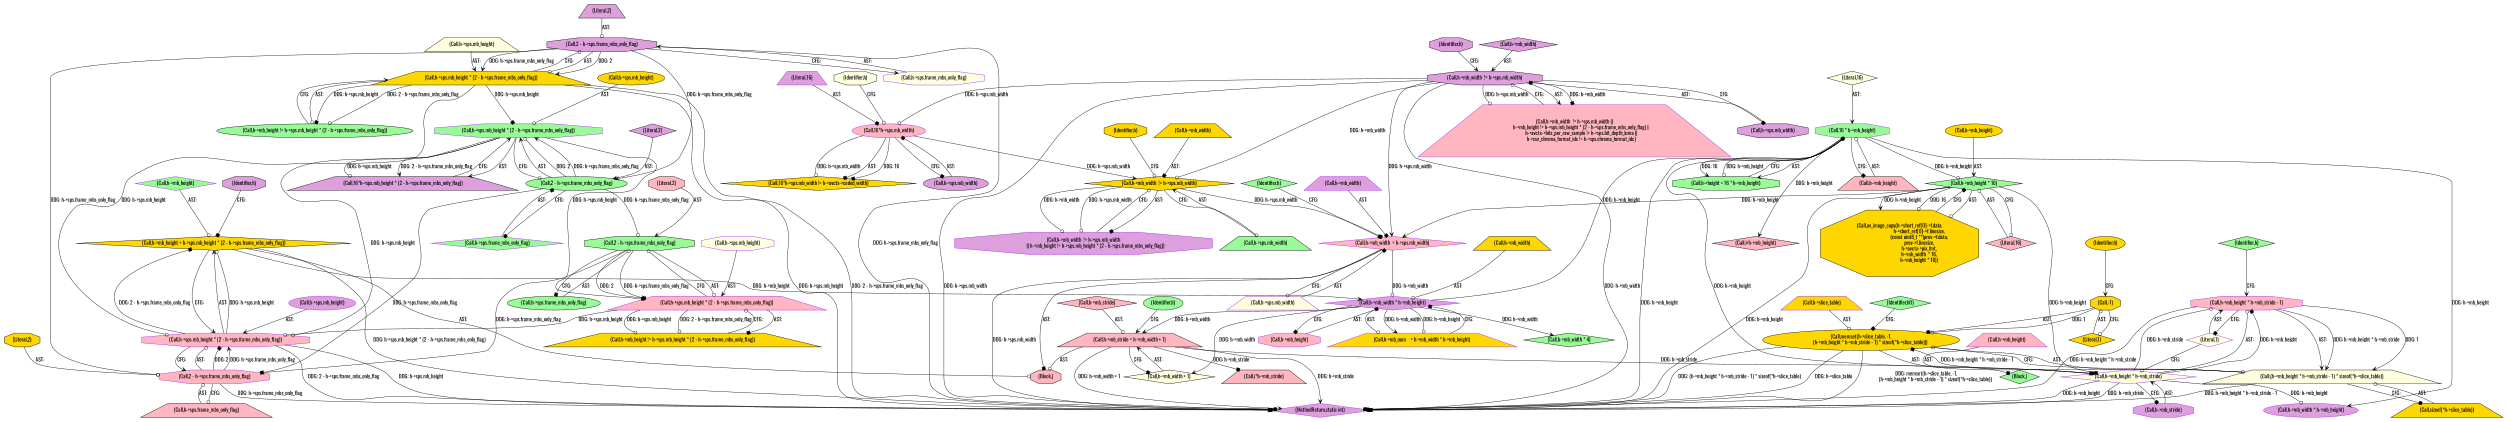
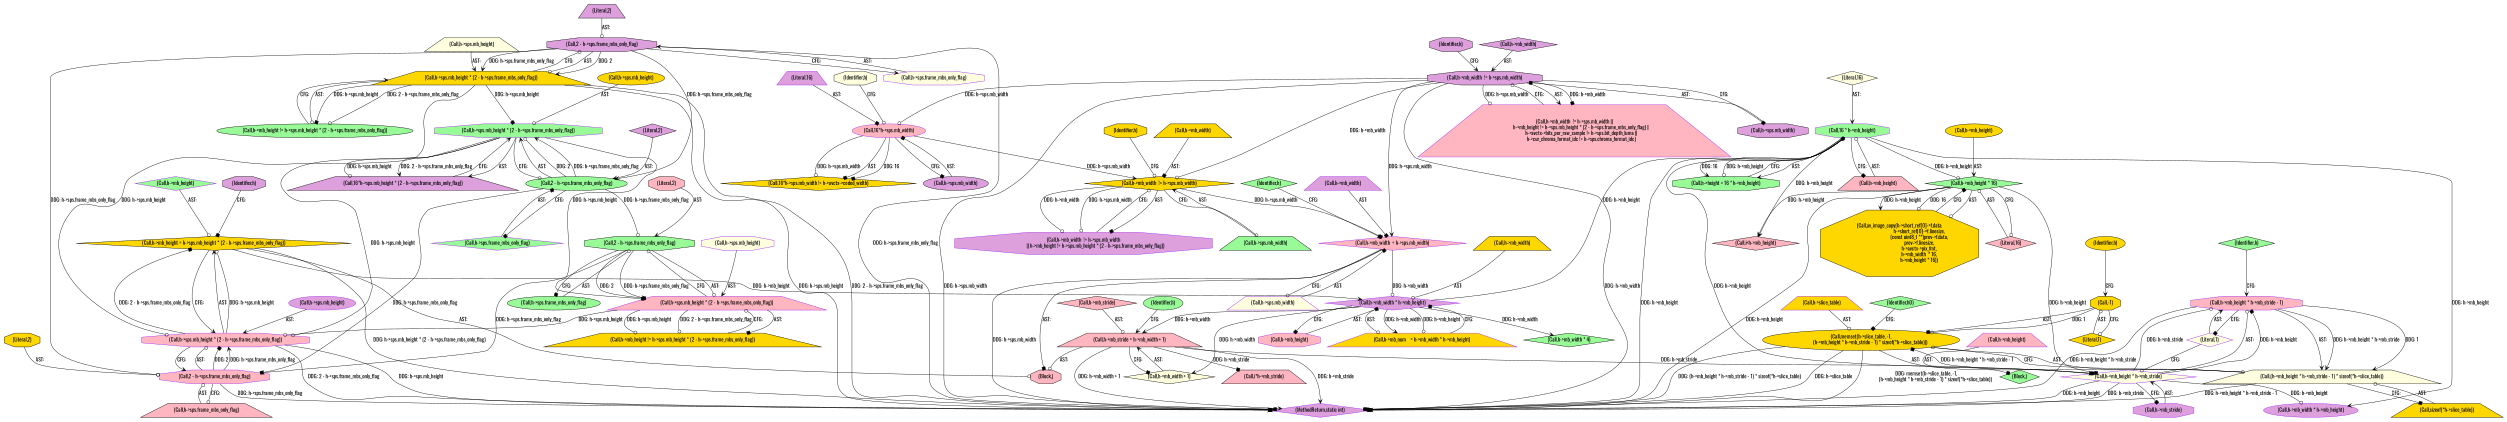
  digraph {
    fontname=Oswald
    node [color=black fillcolor=gold fontname=Oswald shape=diamond style=filled]
    edge [arrowhead=odot fontname=Oswald]
    n1 [label="(Call,memset(h->slice_table, -1,\n                (h->mb_height * h->mb_stride - 1) * sizeof(*h->slice_table)))" shape=ellipse]
    n2 [fillcolor=lightyellow label="(Call,(h->mb_height * h->mb_stride - 1) * sizeof(*h->slice_table))" shape=trapezium]
    n3 [color=purple fillcolor=plum label="(MethodReturn,static int)"]
    n4 [fillcolor=palegreen label="(Block,)"]
    n5 [label="(Call,sizeof(*h->slice_table))" shape=trapezium]
    n6 [label="(Call,-1)" shape=octagon]
    n7 [label="(Literal,1)"]
    n8 [color=purple fillcolor=lightpink label="(Call,h->mb_height * h->mb_stride - 1)" shape=octagon]
    n9 [color=purple fillcolor=lightyellow label="(Literal,1)"]
    n10 [color=purple fillcolor=lightyellow label="(Call,h->mb_height * h->mb_stride)"]
    n11 [color=purple fillcolor=plum label="(Call,h->mb_width * h->mb_height)" shape=ellipse]
    n12 [color=purple fillcolor=plum label="(Call,h->mb_stride)" shape=octagon]
    n13 [color=purple fillcolor=palegreen label="(Call,16 * h->mb_height)" shape=octagon]
    n14 [fillcolor=palegreen label="(Call,h->mb_height * 16)"]
    n15 [fillcolor=lightpink label="(Call,i<h->mb_height)"]
    n16 [fillcolor=palegreen label="(Call,h->height = 16 * h->mb_height)" shape=octagon]
    n17 [fillcolor=lightpink label="(Call,h->mb_height)" shape=trapezium]
    n18 [label="(Call,av_image_copy(h->short_ref[0]->f.data,\n                                  h->short_ref[0]->f.linesize,\n                                  (const uint8_t **)prev->f.data,\n                                  prev->f.linesize,\n                                  h->avctx->pix_fmt,\n                                  h->mb_width  * 16,\n                                  h->mb_height * 16))" shape=octagon]
    n19 [fillcolor=lightpink label="(Literal,16)"]
    n20 [color=purple fillcolor=plum label="(Call,h->mb_width * h->mb_height)"]
    n21 [fillcolor=lightpink label="(Call,h->mb_stride = h->mb_width + 1)" shape=trapezium]
    n22 [fillcolor=palegreen label="(Call,h->mb_width * 4)"]
    n23 [fillcolor=lightyellow label="(Call,h->mb_width + 1)"]
    n24 [color=purple fillcolor=lightpink label="(Call,h->mb_height)" shape=octagon]
    n25 [color=purple label="(Call,h->mb_num    = h->mb_width * h->mb_height)" shape=trapezium]
    n26 [fillcolor=lightpink label="(Block,)" shape=octagon]
    n27 [fillcolor=lightpink label="(Call,i*h->mb_stride)" shape=trapezium]
    n28 [color=purple fillcolor=lightpink label="(Call,h->mb_width  = h->sps.mb_width)"]
    n29 [color=purple fillcolor=lightyellow label="(Call,h->sps.mb_width)" shape=trapezium]
    n30 [label="(Call,h->mb_width  != h->sps.mb_width)"]
    n31 [fillcolor=palegreen label="(Call,h->sps.mb_width)" shape=trapezium]
    n32 [color=purple fillcolor=plum label="(Call,h->mb_width  != h->sps.mb_width\n                     || h->mb_height != h->sps.mb_height * (2 - h->sps.frame_mbs_only_flag))" shape=octagon]
    n33 [fillcolor=plum label="(Call,h->mb_width  != h->sps.mb_width)" shape=octagon]
    n34 [color=purple fillcolor=lightpink label="(Call,16*h->sps.mb_width)" shape=ellipse]
    n35 [color=purple fillcolor=lightpink label="(Call,h->mb_width  != h->sps.mb_width ||\n            h->mb_height != h->sps.mb_height * (2 - h->sps.frame_mbs_only_flag) ||\n            h->avctx->bits_per_raw_sample != h->sps.bit_depth_luma ||\n            h->cur_chroma_format_idc != h->sps.chroma_format_idc)" shape=trapezium]
    n36 [fillcolor=plum label="(Call,h->sps.mb_width)" shape=octagon]
    n37 [label="(Call,16*h->sps.mb_width != h->avctx->coded_width)"]
    n38 [fillcolor=plum label="(Call,h->sps.mb_width)" shape=ellipse]
    n39 [label="(Call,h->mb_height = h->sps.mb_height * (2 - h->sps.frame_mbs_only_flag))"]
    n40 [color=purple fillcolor=lightpink label="(Call,h->sps.mb_height * (2 - h->sps.frame_mbs_only_flag))" shape=octagon]
    n41 [color=purple fillcolor=lightpink label="(Call,2 - h->sps.frame_mbs_only_flag)" shape=octagon]
    n42 [fillcolor=lightpink label="(Call,h->sps.frame_mbs_only_flag)" shape=trapezium]
    n43 [color=purple fillcolor=lightpink label="(Call,h->sps.mb_height * (2 - h->sps.frame_mbs_only_flag))" shape=trapezium]
    n44 [fillcolor=palegreen label="(Call,2 - h->sps.frame_mbs_only_flag)" shape=octagon]
    n45 [label="(Call,h->mb_height != h->sps.mb_height * (2 - h->sps.frame_mbs_only_flag))" shape=trapezium]
    n46 [fillcolor=palegreen label="(Call,h->sps.frame_mbs_only_flag)" shape=ellipse]
    n47 [color=purple fillcolor=palegreen label="(Call,h->sps.mb_height * (2 - h->sps.frame_mbs_only_flag))" shape=octagon]
    n48 [fillcolor=palegreen label="(Call,2 - h->sps.frame_mbs_only_flag)" shape=ellipse]
    n49 [fillcolor=plum label="(Call,16*h->sps.mb_height * (2 - h->sps.frame_mbs_only_flag))" shape=trapezium]
    n50 [color=purple fillcolor=palegreen label="(Call,h->sps.frame_mbs_only_flag)"]
    n51 [label="(Call,h->sps.mb_height * (2 - h->sps.frame_mbs_only_flag))" shape=trapezium]
    n52 [fillcolor=plum label="(Call,2 - h->sps.frame_mbs_only_flag)" shape=octagon]
    n53 [fillcolor=palegreen label="(Call,h->mb_height != h->sps.mb_height * (2 - h->sps.frame_mbs_only_flag))" shape=ellipse]
    n54 [color=purple fillcolor=lightyellow label="(Call,h->sps.frame_mbs_only_flag)" shape=octagon]
    n55 [label="(Literal,2)" shape=octagon]
    n56 [color=purple fillcolor=plum label="(Literal,16)" shape=trapezium]
    n57 [label="(Identifier,h)" shape=octagon]
    n58 [fillcolor=palegreen label="(Identifier,h)"]
    n59 [label="(Call,h->sps.mb_height)" shape=ellipse]
    n60 [label="(Call,h->mb_width)" shape=trapezium]
    n61 [fillcolor=lightpink label="(Call,h->mb_stride)"]
    n62 [color=purple fillcolor=lightpink label="(Call,h->mb_height)" shape=trapezium]
    n63 [color=purple fillcolor=plum label="(Call,h->sps.mb_height)" shape=ellipse]
    n64 [color=purple fillcolor=lightyellow label="(Call,h->sps.mb_height)" shape=octagon]
    n65 [fillcolor=plum label="(Identifier,h)" shape=octagon]
    n66 [fillcolor=lightyellow label="(Call,h->sps.mb_height)" shape=trapezium]
    n67 [label="(Call,h->mb_height)" shape=ellipse]
    n68 [label="(Identifier,h)" shape=ellipse]
    n69 [fillcolor=palegreen label="(Identifier,h)"]
    n70 [color=purple label="(Call,h->slice_table)" shape=trapezium]
    n71 [color=purple fillcolor=plum label="(Call,h->mb_width)" shape=trapezium]
    n72 [fillcolor=plum label="(Call,h->mb_width)"]
    n73 [fillcolor=plum label="(Literal,2)" shape=trapezium]
    n74 [fillcolor=lightyellow label="(Literal,16)"]
    n75 [fillcolor=palegreen label="(Identifier,h0)"]
    n76 [label="(Call,h->mb_width)" shape=trapezium]
    n77 [fillcolor=palegreen label="(Identifier,h)" shape=ellipse]
    n78 [color=purple fillcolor=palegreen label="(Call,h->mb_height)"]
    n79 [fillcolor=plum label="(Literal,2)"]
    n80 [fillcolor=plum label="(Identifier,h)" shape=octagon]
    n81 [fillcolor=lightpink label="(Literal,2)" shape=octagon]
    n82 [fillcolor=lightyellow label="(Identifier,h)" shape=octagon]
    n1 -> n2 [label="CFG: "]
    n1 -> n3 [label="DDG: (h->mb_height * h->mb_stride - 1) * sizeof(*h->slice_table)"]
    n1 -> n3 [arrowhead=vee label="DDG: h->slice_table"]
    n1 -> n3 [label="DDG: memset(h->slice_table, -1,\n                (h->mb_height * h->mb_stride - 1) * sizeof(*h->slice_table))"]
    n1 -> n4 [arrowhead=box label="AST: "]
    n2 -> n1 [label="AST: "]
    n2 -> n1 [arrowhead=box label="DDG: h->mb_height * h->mb_stride - 1"]
    n2 -> n3 [label="DDG: h->mb_height * h->mb_stride - 1"]
    n2 -> n5 [arrowhead=box label="CFG: "]
    n5 -> n2 [label="AST: "]
    n6 -> n1 [arrowhead=box label="AST: "]
    n6 -> n1 [label="DDG: 1"]
    n6 -> n7 [label="CFG: "]
    n7 -> n6 [label="AST: "]
    n8 -> n2 [arrowhead=vee label="AST: "]
    n8 -> n2 [arrowhead=vee label="DDG: h->mb_height * h->mb_stride"]
    n8 -> n2 [arrowhead=vee label="DDG: 1"]
    n8 -> n3 [arrowhead=vee label="DDG: h->mb_height * h->mb_stride"]
    n8 -> n9 [arrowhead=box label="CFG: "]
    n9 -> n8 [arrowhead=vee label="AST: "]
    n9 -> n10 [label="CFG: "]
    n10 -> n3 [arrowhead=box label="DDG: h->mb_height"]
    n10 -> n3 [arrowhead=vee label="DDG: h->mb_stride"]
    n10 -> n8 [label="AST: "]
    n10 -> n8 [arrowhead=box label="DDG: h->mb_height"]
    n10 -> n8 [label="DDG: h->mb_stride"]
    n10 -> n11 [label="DDG: h->mb_height"]
    n10 -> n12 [arrowhead=box label="CFG: "]
    n12 -> n10 [arrowhead=vee label="AST: "]
    n13 -> n3 [arrowhead=box label="DDG: h->mb_height"]
    n13 -> n10 [arrowhead=vee label="DDG: h->mb_height"]
    n13 -> n11 [arrowhead=vee label="DDG: h->mb_height"]
    n13 -> n14 [label="DDG: h->mb_height"]
    n13 -> n15 [arrowhead=vee label="DDG: h->mb_height"]
    n13 -> n16 [arrowhead=vee label="AST: "]
    n13 -> n16 [arrowhead=vee label="DDG: 16"]
    n13 -> n16 [label="DDG: h->mb_height"]
    n13 -> n17 [arrowhead=box label="CFG: "]
    n14 -> n3 [arrowhead=box label="DDG: h->mb_height"]
    n14 -> n10 [arrowhead=box label="DDG: h->mb_height"]
-   n14 -> n28 [arrowhead=vee label="DDG: h->mb_height"]
+   n14 -> n15 [arrowhead=vee label="DDG: h->mb_height"]
    n14 -> n18 [label="AST: "]
    n14 -> n18 [arrowhead=vee label="DDG: h->mb_height"]
    n14 -> n18 [label="DDG: 16"]
    n14 -> n19 [label="CFG: "]
    n16 -> n13 [arrowhead=box label="CFG: "]
    n17 -> n13 [label="AST: "]
    n18 -> n14 [arrowhead=box label="CFG: "]
    n19 -> n14 [label="AST: "]
    n20 -> n13 [label="DDG: h->mb_height"]
    n20 -> n21 [arrowhead=vee label="DDG: h->mb_width"]
    n20 -> n22 [arrowhead=vee label="DDG: h->mb_width"]
    n20 -> n23 [arrowhead=vee label="DDG: h->mb_width"]
    n20 -> n24 [arrowhead=box label="CFG: "]
    n20 -> n25 [label="AST: "]
    n20 -> n25 [arrowhead=vee label="DDG: h->mb_width"]
    n20 -> n25 [label="DDG: h->mb_height"]
    n21 -> n3 [arrowhead=vee label="DDG: h->mb_width + 1"]
    n21 -> n3 [arrowhead=vee label="DDG: h->mb_stride"]
    n21 -> n10 [arrowhead=box label="DDG: h->mb_stride"]
    n21 -> n23 [arrowhead=box label="CFG: "]
    n21 -> n26 [label="AST: "]
    n21 -> n27 [arrowhead=box label="DDG: h->mb_stride"]
    n23 -> n21 [arrowhead=vee label="AST: "]
    n24 -> n20 [arrowhead=box label="AST: "]
    n25 -> n20 [arrowhead=box label="CFG: "]
    n28 -> n3 [arrowhead=box label="DDG: h->sps.mb_width"]
    n28 -> n20 [label="DDG: h->mb_width"]
    n28 -> n26 [arrowhead=box label="AST: "]
    n28 -> n29 [label="CFG: "]
    n29 -> n28 [arrowhead=box label="AST: "]
    n30 -> n28 [arrowhead=box label="DDG: h->sps.mb_width"]
    n30 -> n31 [label="CFG: "]
    n30 -> n32 [arrowhead=box label="AST: "]
    n30 -> n32 [label="DDG: h->mb_width"]
    n30 -> n32 [label="DDG: h->sps.mb_width"]
    n31 -> n30 [arrowhead=vee label="AST: "]
    n32 -> n30 [label="CFG: "]
    n33 -> n3 [label="DDG: h->sps.mb_width"]
    n33 -> n3 [arrowhead=box label="DDG: h->mb_width"]
    n33 -> n28 [arrowhead=vee label="DDG: h->sps.mb_width"]
    n33 -> n30 [label="DDG: h->mb_width"]
    n33 -> n34 [label="DDG: h->sps.mb_width"]
    n33 -> n35 [arrowhead=vee label="AST: "]
    n33 -> n35 [arrowhead=box label="DDG: h->mb_width"]
    n33 -> n35 [label="DDG: h->sps.mb_width"]
    n33 -> n36 [arrowhead=box label="CFG: "]
    n34 -> n30 [arrowhead=vee label="DDG: h->sps.mb_width"]
    n34 -> n37 [arrowhead=box label="AST: "]
    n34 -> n37 [arrowhead=box label="DDG: 16"]
    n34 -> n37 [label="DDG: h->sps.mb_width"]
    n34 -> n38 [arrowhead=box label="CFG: "]
    n35 -> n33 [label="CFG: "]
    n36 -> n33 [arrowhead=box label="AST: "]
    n38 -> n34 [arrowhead=box label="AST: "]
    n39 -> n3 [arrowhead=vee label="DDG: h->sps.mb_height * (2 - h->sps.frame_mbs_only_flag)"]
    n39 -> n20 [arrowhead=vee label="DDG: h->mb_height"]
    n39 -> n26 [label="AST: "]
    n39 -> n40 [arrowhead=vee label="CFG: "]
    n40 -> n3 [arrowhead=vee label="DDG: h->sps.mb_height"]
    n40 -> n3 [arrowhead=vee label="DDG: 2 - h->sps.frame_mbs_only_flag"]
    n40 -> n39 [arrowhead=vee label="AST: "]
    n40 -> n39 [label="DDG: h->sps.mb_height"]
    n40 -> n39 [arrowhead=box label="DDG: 2 - h->sps.frame_mbs_only_flag"]
    n40 -> n41 [arrowhead=vee label="CFG: "]
    n41 -> n3 [label="DDG: h->sps.frame_mbs_only_flag"]
    n41 -> n40 [label="AST: "]
    n41 -> n40 [arrowhead=box label="DDG: 2"]
    n41 -> n40 [arrowhead=vee label="DDG: h->sps.frame_mbs_only_flag"]
    n41 -> n42 [label="CFG: "]
    n42 -> n41 [label="AST: "]
    n43 -> n40 [label="DDG: h->sps.mb_height"]
    n43 -> n44 [label="CFG: "]
    n43 -> n45 [arrowhead=box label="AST: "]
    n43 -> n45 [label="DDG: h->sps.mb_height"]
    n43 -> n45 [label="DDG: 2 - h->sps.frame_mbs_only_flag"]
    n44 -> n41 [arrowhead=vee label="DDG: h->sps.frame_mbs_only_flag"]
    n44 -> n43 [label="AST: "]
    n44 -> n43 [arrowhead=box label="DDG: 2"]
    n44 -> n43 [arrowhead=vee label="DDG: h->sps.frame_mbs_only_flag"]
    n44 -> n46 [arrowhead=box label="CFG: "]
    n45 -> n43 [label="CFG: "]
    n46 -> n44 [label="AST: "]
    n47 -> n40 [label="DDG: h->sps.mb_height"]
    n47 -> n43 [arrowhead=box label="DDG: h->sps.mb_height"]
    n47 -> n48 [label="CFG: "]
    n47 -> n49 [arrowhead=vee label="AST: "]
    n47 -> n49 [label="DDG: h->sps.mb_height"]
    n47 -> n49 [arrowhead=vee label="DDG: 2 - h->sps.frame_mbs_only_flag"]
    n48 -> n41 [arrowhead=box label="DDG: h->sps.frame_mbs_only_flag"]
    n48 -> n44 [label="DDG: h->sps.frame_mbs_only_flag"]
    n48 -> n47 [arrowhead=vee label="AST: "]
    n48 -> n47 [label="DDG: 2"]
    n48 -> n47 [arrowhead=vee label="DDG: h->sps.frame_mbs_only_flag"]
    n48 -> n50 [arrowhead=box label="CFG: "]
    n49 -> n47 [arrowhead=vee label="CFG: "]
    n50 -> n48 [arrowhead=box label="AST: "]
    n51 -> n3 [arrowhead=box label="DDG: h->sps.mb_height"]
    n51 -> n3 [label="DDG: 2 - h->sps.frame_mbs_only_flag"]
    n51 -> n40 [label="DDG: h->sps.mb_height"]
    n51 -> n47 [arrowhead=box label="DDG: h->sps.mb_height"]
    n51 -> n52 [label="CFG: "]
    n51 -> n53 [label="AST: "]
    n51 -> n53 [arrowhead=box label="DDG: h->sps.mb_height"]
    n51 -> n53 [label="DDG: 2 - h->sps.frame_mbs_only_flag"]
    n52 -> n3 [arrowhead=box label="DDG: h->sps.frame_mbs_only_flag"]
    n52 -> n41 [label="DDG: h->sps.frame_mbs_only_flag"]
    n52 -> n48 [arrowhead=vee label="DDG: h->sps.frame_mbs_only_flag"]
    n52 -> n51 [label="AST: "]
    n52 -> n51 [arrowhead=vee label="DDG: 2"]
    n52 -> n51 [arrowhead=vee label="DDG: h->sps.frame_mbs_only_flag"]
    n52 -> n54 [arrowhead=vee label="CFG: "]
    n53 -> n51 [arrowhead=vee label="CFG: "]
    n54 -> n52 [arrowhead=vee label="AST: "]
    n55 -> n41 [label="AST: "]
    n56 -> n34 [arrowhead=box label="AST: "]
    n57 -> n30 [label="CFG: "]
    n58 -> n28 [arrowhead=box label="CFG: "]
    n59 -> n47 [label="AST: "]
    n60 -> n20 [label="AST: "]
    n61 -> n21 [label="AST: "]
    n62 -> n10 [arrowhead=box label="AST: "]
    n63 -> n40 [arrowhead=vee label="AST: "]
    n64 -> n43 [arrowhead=vee label="AST: "]
    n65 -> n33 [arrowhead=vee label="CFG: "]
    n66 -> n51 [arrowhead=vee label="AST: "]
    n67 -> n14 [arrowhead=vee label="AST: "]
    n68 -> n6 [arrowhead=vee label="CFG: "]
    n69 -> n8 [arrowhead=vee label="CFG: "]
    n70 -> n1 [label="AST: "]
    n71 -> n28 [arrowhead=box label="AST: "]
    n72 -> n33 [arrowhead=vee label="AST: "]
    n73 -> n52 [label="AST: "]
    n74 -> n13 [arrowhead=vee label="AST: "]
    n75 -> n1 [arrowhead=box label="CFG: "]
    n76 -> n30 [arrowhead=box label="AST: "]
    n77 -> n21 [arrowhead=vee label="CFG: "]
    n78 -> n39 [label="AST: "]
    n79 -> n48 [arrowhead=vee label="AST: "]
    n80 -> n39 [arrowhead=box label="CFG: "]
    n81 -> n44 [arrowhead=vee label="AST: "]
    n82 -> n34 [label="CFG: "]
  }
